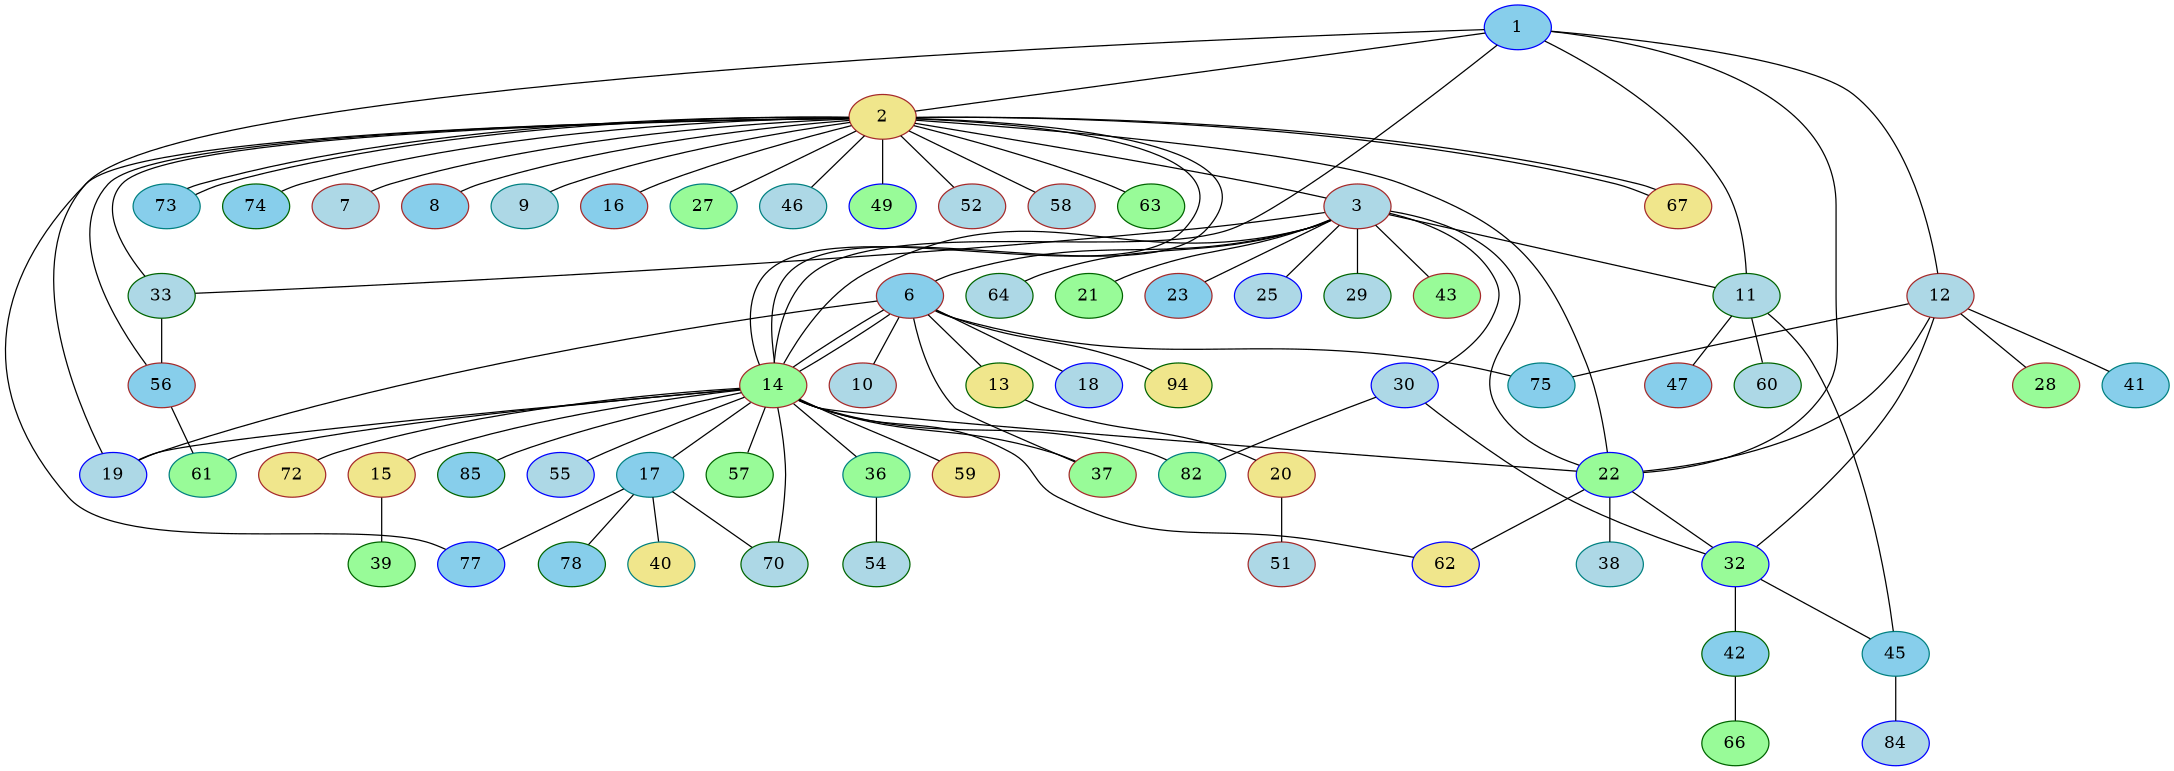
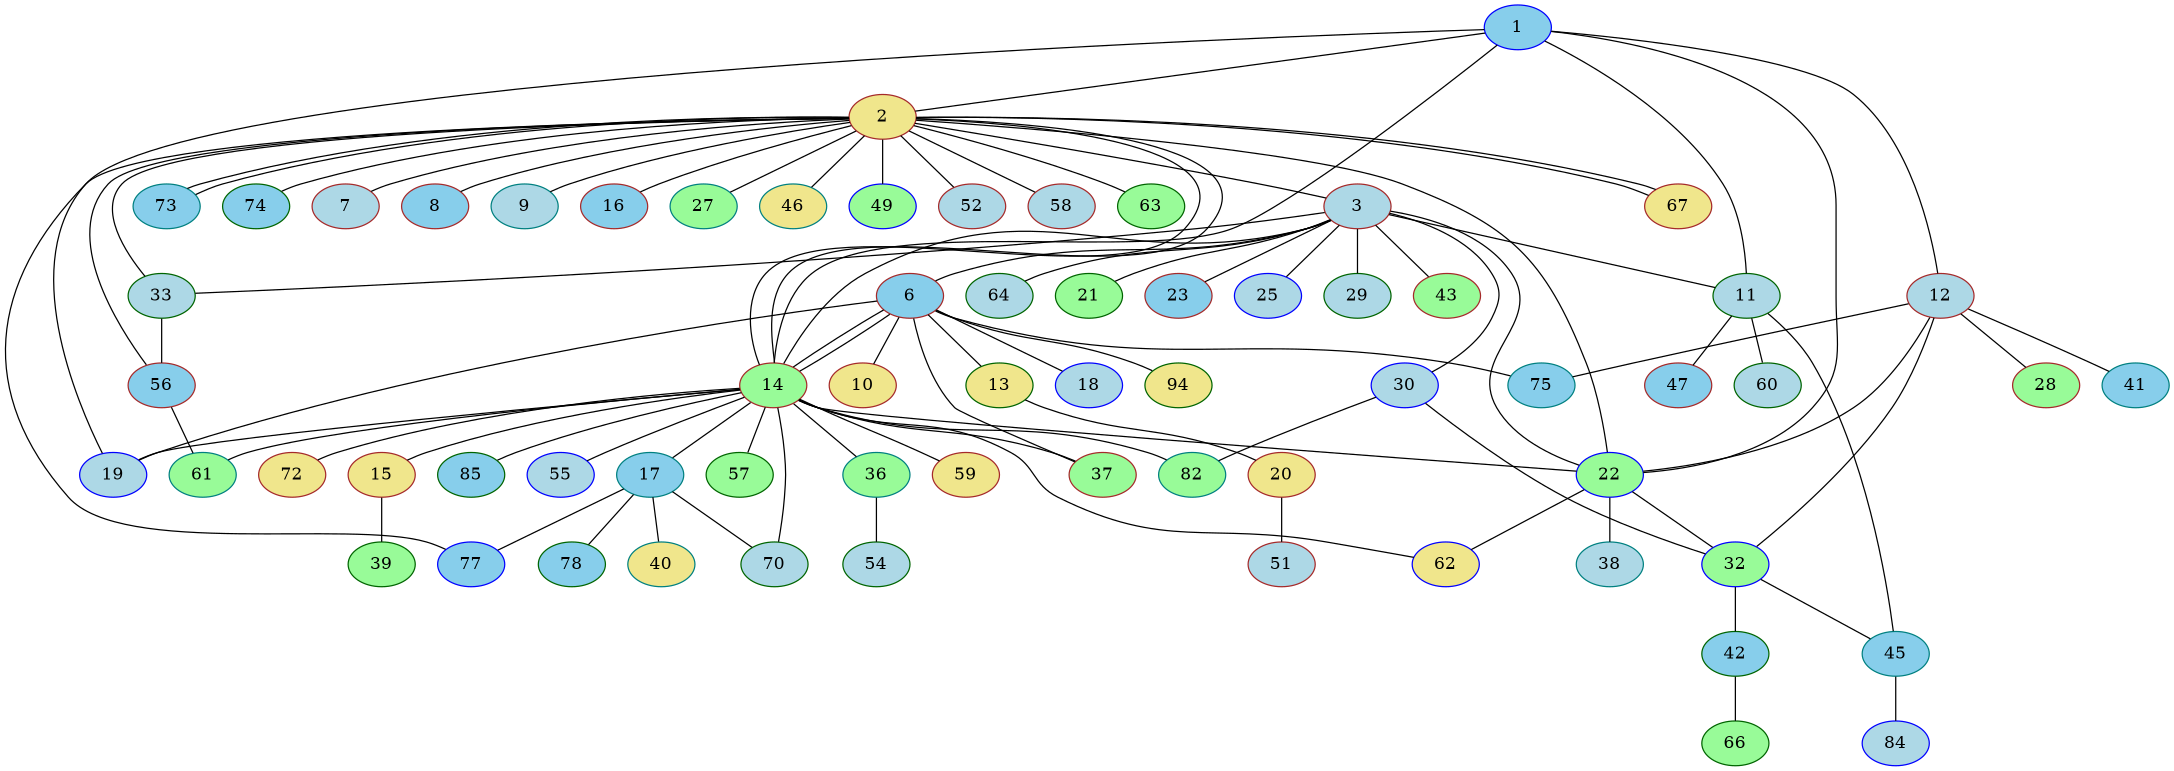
  graph {
    node [color=brown fillcolor=lightblue style=filled]
    1 [color=blue fillcolor=skyblue super="+65"]
    2 [fillcolor=khaki super="+4"]
    11 [color=darkgreen]
    12 [super="+86"]
    14 [fillcolor=palegreen super="+76"]
    19 [color=blue super="+35"]
    22 [color=blue fillcolor=palegreen super="+79"]
    3 [super="+5"]
    7
    8 [fillcolor=skyblue]
    9 [color=teal]
    16 [fillcolor=skyblue]
    27 [color=teal fillcolor=palegreen]
    33 [color=darkgreen super="+44"]
-   46 [color=teal]
+   46 [color=teal fillcolor=khaki]
    49 [color=blue fillcolor=palegreen]
    52
    56 [fillcolor=skyblue]
    58
    63 [color=darkgreen fillcolor=palegreen]
    67 [fillcolor=khaki]
    73 [color=teal fillcolor=skyblue]
    74 [color=darkgreen fillcolor=skyblue]
    77 [color=blue fillcolor=skyblue]
    45 [color=teal fillcolor=skyblue super="+48"]
    47 [fillcolor=skyblue]
    60 [color=darkgreen]
    75 [color=teal fillcolor=skyblue]
    28 [fillcolor=palegreen super="+31"]
    32 [color=blue fillcolor=palegreen super="+83"]
    41 [color=teal fillcolor=skyblue]
    37 [fillcolor=palegreen super="+50"]
    15 [fillcolor=khaki super="+80"]
    17 [color=teal fillcolor=skyblue super="+26"]
    36 [color=teal fillcolor=palegreen]
    55 [color=blue]
    57 [color=darkgreen fillcolor=palegreen]
    59 [fillcolor=khaki]
    61 [color=teal fillcolor=palegreen]
    62 [color=blue fillcolor=khaki]
    70 [color=darkgreen]
    72 [fillcolor=khaki]
    82 [color=teal fillcolor=palegreen]
    85 [color=darkgreen fillcolor=skyblue]
    38 [color=teal]
    6 [fillcolor=skyblue super="+34"]
    21 [color=darkgreen fillcolor=palegreen]
    23 [fillcolor=skyblue]
    25 [color=blue]
    29 [color=darkgreen super="+81"]
    30 [color=blue]
    43 [fillcolor=palegreen]
    64 [color=darkgreen]
-   10
+   10 [fillcolor=khaki]
    13 [color=darkgreen fillcolor=khaki]
    18 [color=blue super="+71"]
    n57 [color=darkgreen fillcolor=khaki label=94]
    20 [fillcolor=khaki super="+69"]
    84 [color=blue]
    42 [color=darkgreen fillcolor=skyblue]
    51
    39 [color=darkgreen fillcolor=palegreen]
    40 [color=teal fillcolor=khaki]
    78 [color=darkgreen fillcolor=skyblue]
    54 [color=darkgreen]
    66 [color=darkgreen fillcolor=palegreen]
    1 -- 2
    1 -- 11
    1 -- 12
    1 -- 14
    1 -- 19
    1 -- 22
    2 -- 14
    2 -- 14
    2 -- 22 [weight=2]
    2 -- 3 [weight=2]
    2 -- 7
    2 -- 8
    2 -- 9
    2 -- 16
    2 -- 27
    2 -- 33
    2 -- 46
    2 -- 49 [weight=2]
    2 -- 52
    2 -- 56
    2 -- 58
    2 -- 63
    2 -- 67
    2 -- 67
    2 -- 73
    2 -- 73
    2 -- 74
    2 -- 77
    11 -- 45
    11 -- 47
    11 -- 60
    12 -- 22
    12 -- 75
    12 -- 28
    12 -- 32
    12 -- 41
    14 -- 19
    14 -- 22
    14 -- 37
    14 -- 15
    14 -- 17
    14 -- 36
    14 -- 55
    14 -- 57
    14 -- 59
    14 -- 61
    14 -- 62
    14 -- 70
    14 -- 72
    14 -- 82
    14 -- 85
    22 -- 32
    22 -- 62
    22 -- 38
    3 -- 11
    3 -- 14
    3 -- 22 [weight=2]
    3 -- 33
    3 -- 6
    3 -- 21
    3 -- 23
    3 -- 25
    3 -- 29
    3 -- 30
    3 -- 43
    3 -- 64
    33 -- 56
    56 -- 61
    45 -- 84
    32 -- 45
    32 -- 42
    15 -- 39
    17 -- 77
    17 -- 70
    17 -- 40
    17 -- 78
    36 -- 54
    6 -- 14 [weight=2]
    6 -- 14
    6 -- 19
    6 -- 75
    6 -- 37
    6 -- 10
    6 -- 13
    6 -- 18 [weight=2]
    6 -- n57
    30 -- 32
    30 -- 82
    13 -- 20
    20 -- 51
    42 -- 66
  }
